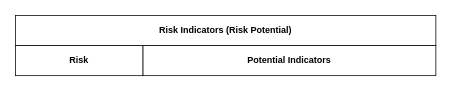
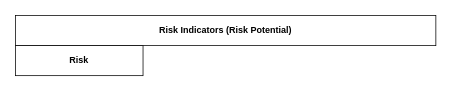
  <mxCell id="0" />
  <mxCell id="1" parent="0" />
  <mxCell id="2" value="&lt;b&gt;Risk Indicators (Risk Potential)&lt;/b&gt;" style="rounded=0;whiteSpace=wrap;html=1;" vertex="1" parent="1"><mxGeometry x="20" y="20" width="560" height="40" as="geometry" /></mxCell>
  <mxCell id="3" value="&lt;b&gt;Risk&lt;/b&gt;" style="rounded=0;whiteSpace=wrap;html=1;" vertex="1" parent="1"><mxGeometry x="20" y="60" width="170" height="40" as="geometry" /></mxCell>
- <mxCell id="4" value="&lt;b&gt;Potential Indicators&lt;/b&gt;" style="rounded=0;whiteSpace=wrap;html=1;align=center;" vertex="1" parent="1"><mxGeometry x="190" y="60" width="390" height="40" as="geometry" /></mxCell>
